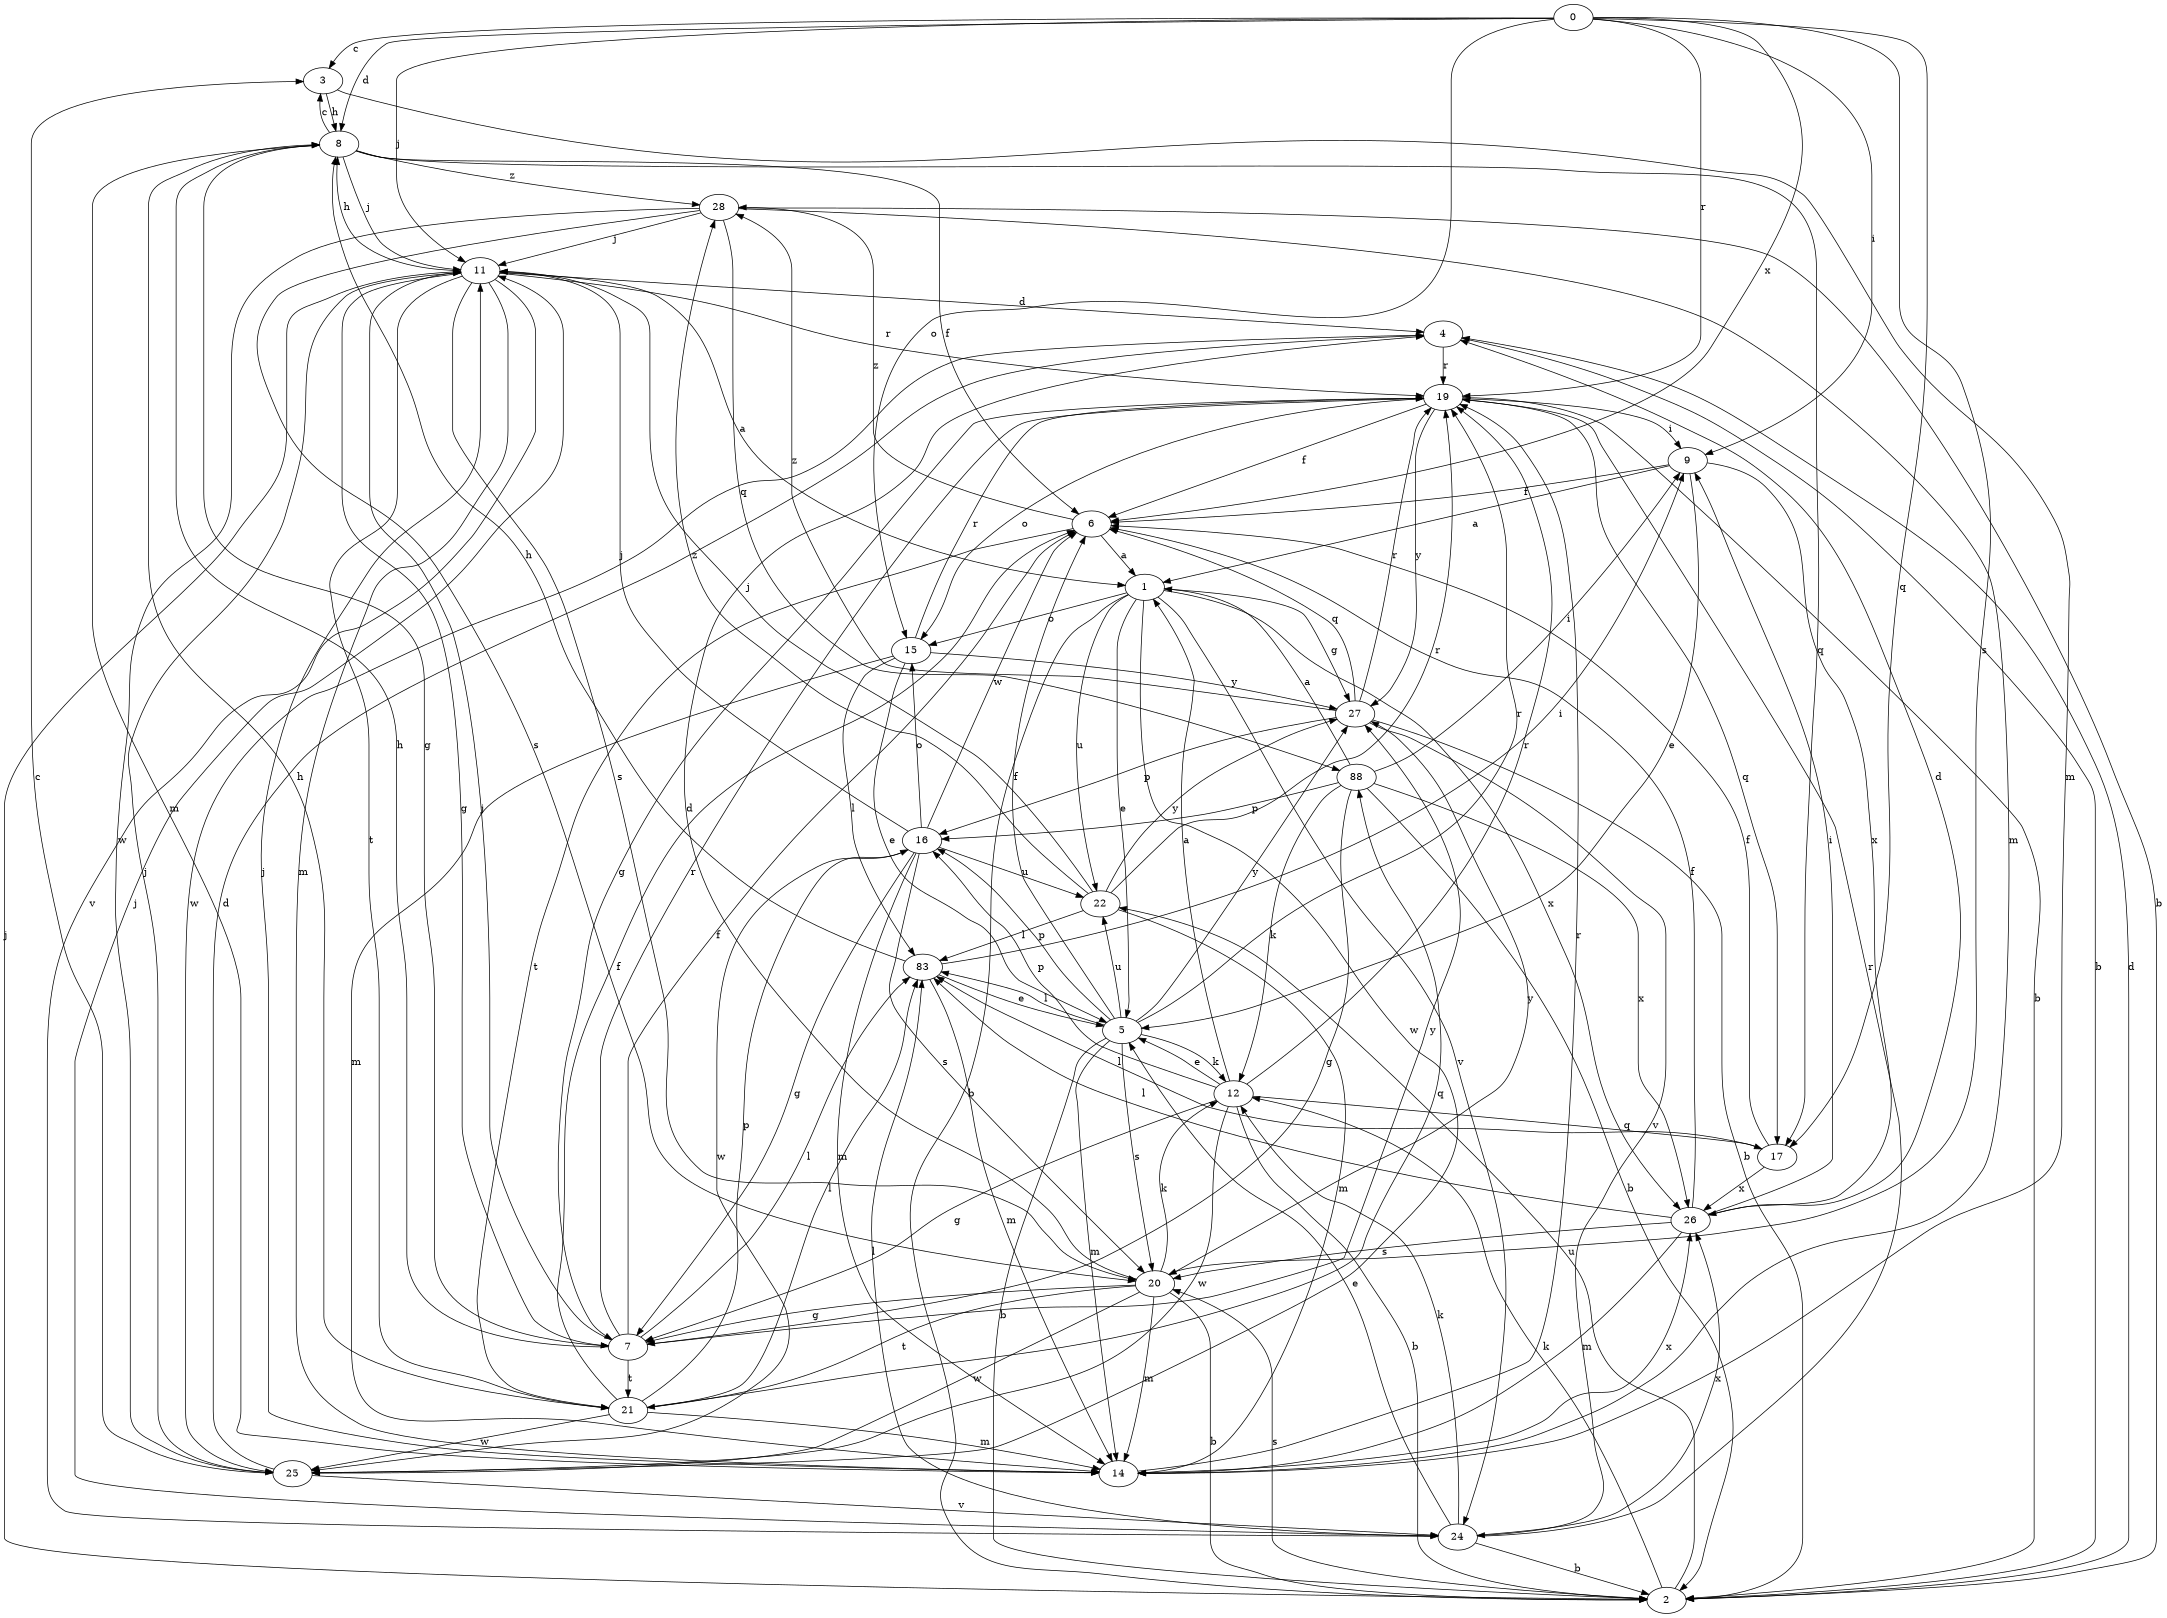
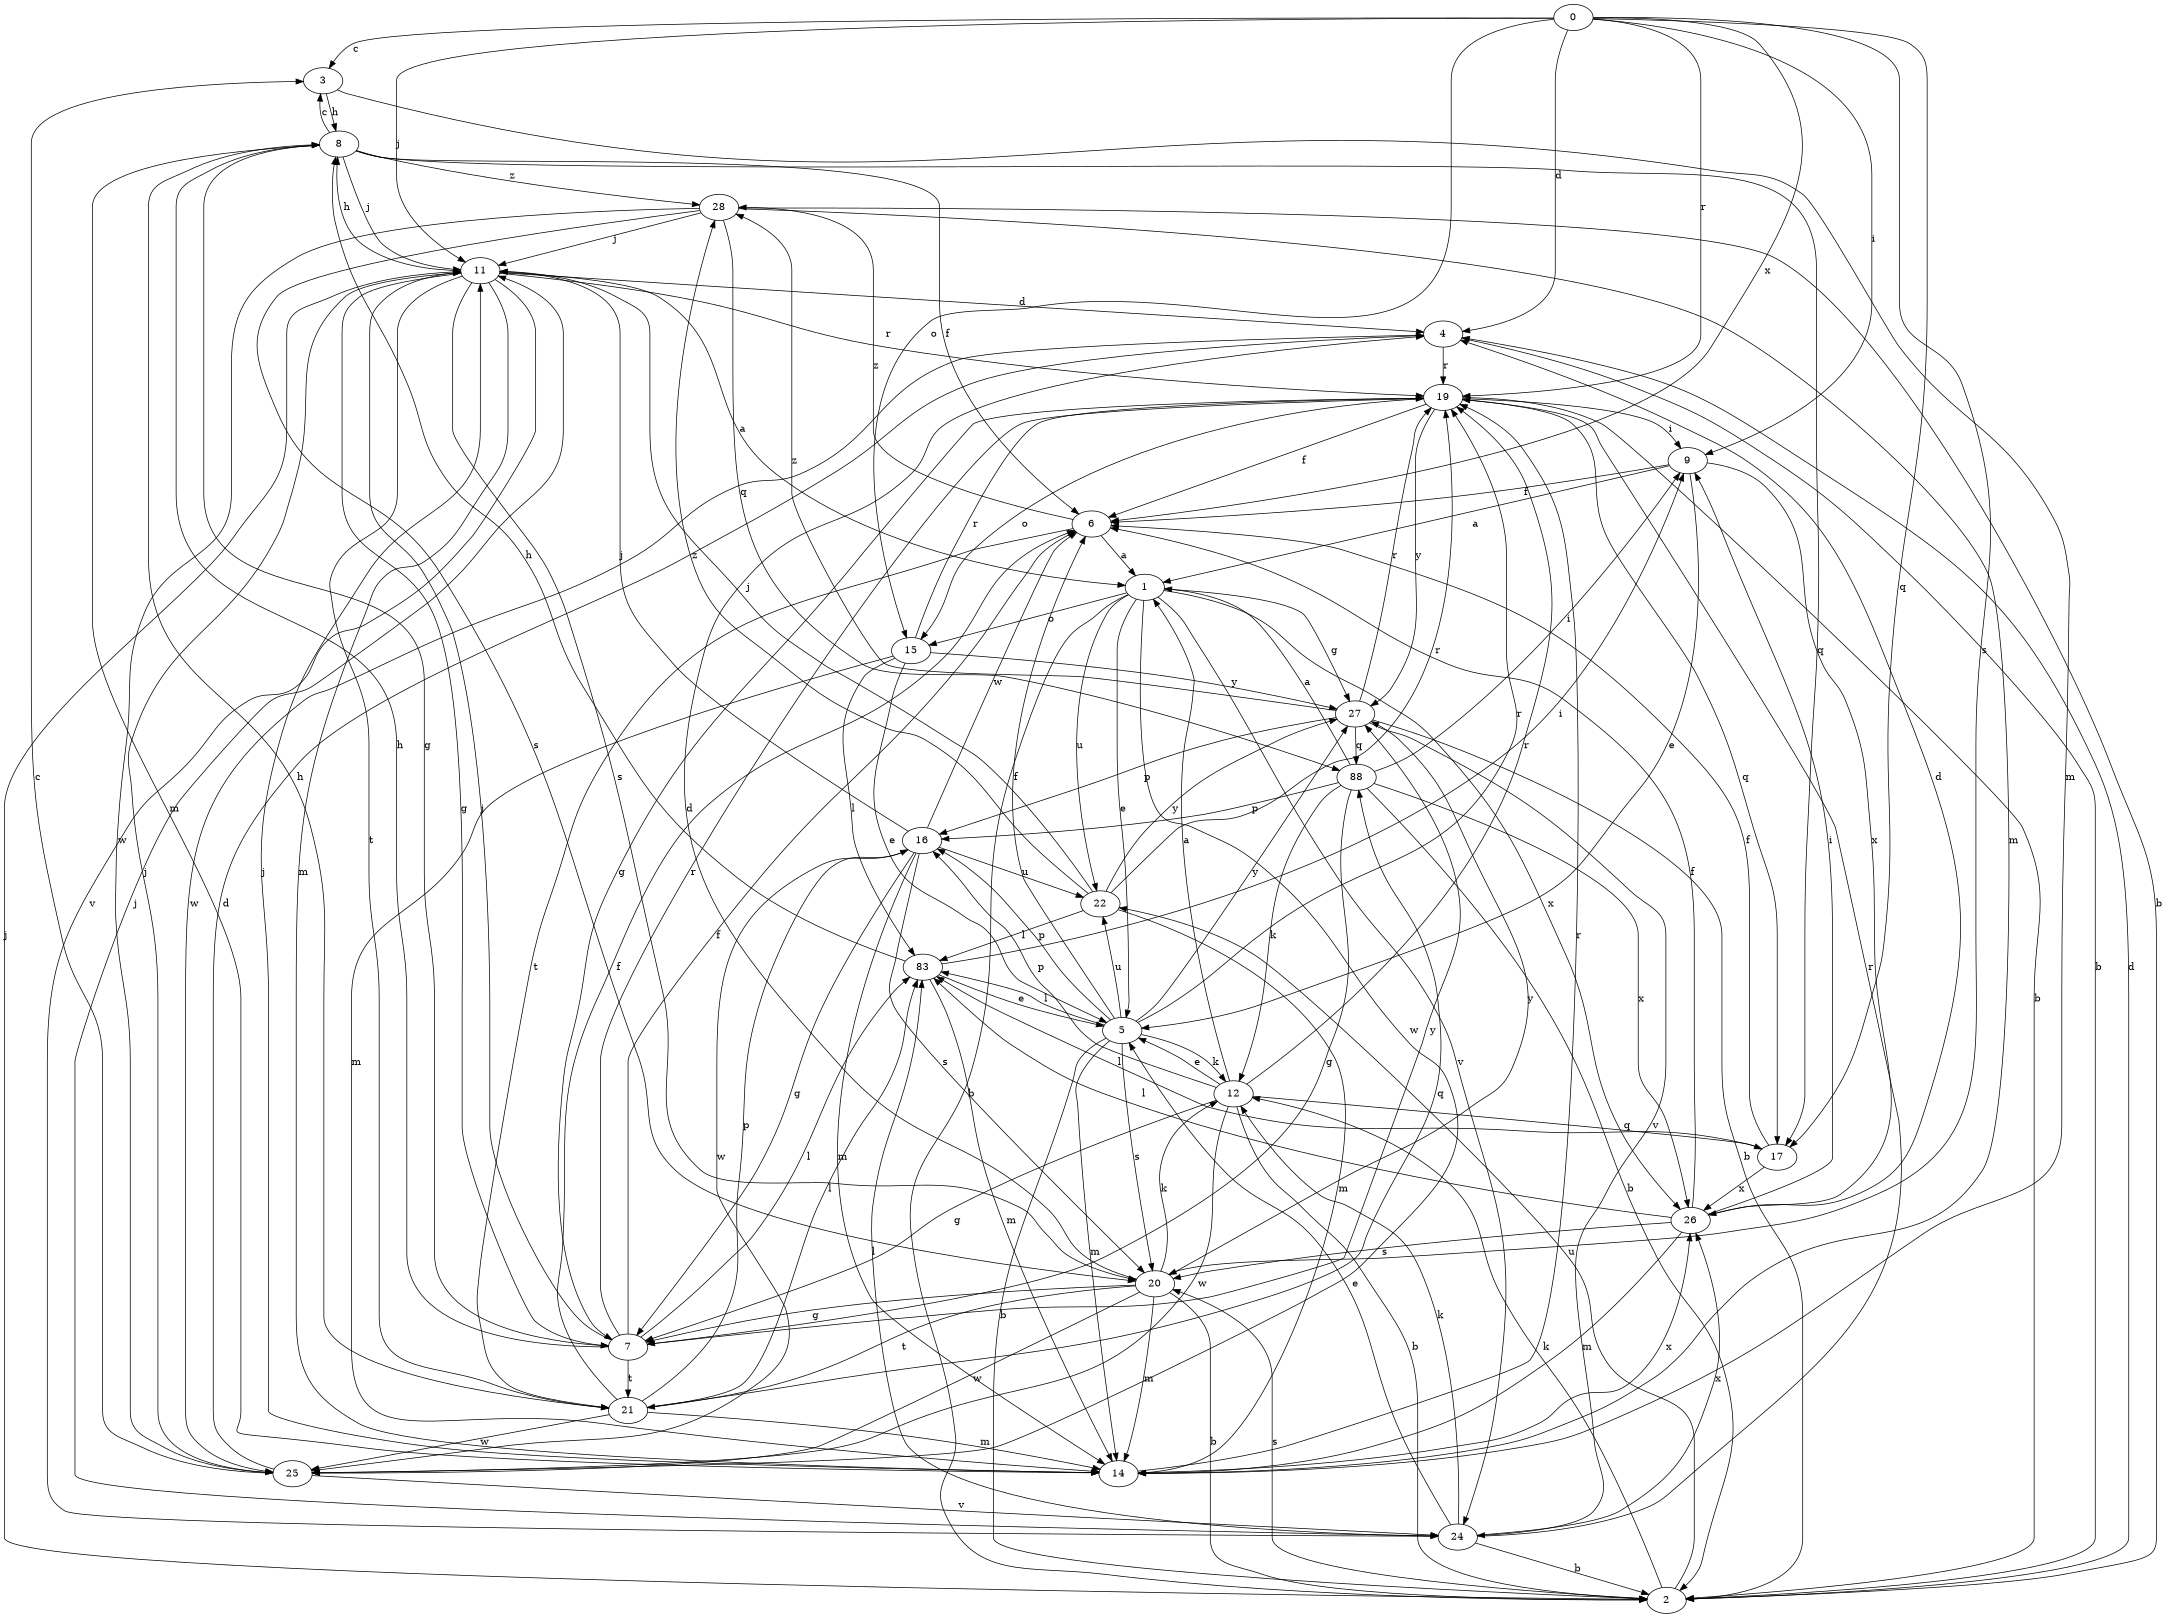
  strict digraph {
    0
    3
    4
    9
    11
    15
    17
    19
    20
    6
    8
    14
    2
    25
    26
    1
    5
    7
    24
    21
    n21 [label=83]
    27
    12
    22
    16
    28
    n27 [label=88]
    0 -> 3 [label=c]
-   0 -> 8 [label=d]
+   0 -> 4 [label=d]
    0 -> 9 [label=i]
    0 -> 11 [label=j]
    0 -> 15 [label=o]
    0 -> 17 [label=q]
    0 -> 19 [label=r]
    0 -> 20 [label=s]
    0 -> 6 [label=x]
    3 -> 8 [label=h]
    3 -> 14 [label=m]
    4 -> 19 [label=r]
    4 -> 2 [label=b]
    4 -> 25 [label=w]
    9 -> 6 [label=f]
    9 -> 26 [label=x]
    9 -> 1 [label=a]
    9 -> 5 [label=e]
    11 -> 4 [label=d]
    11 -> 19 [label=r]
    11 -> 20 [label=s]
    11 -> 8 [label=h]
    11 -> 14 [label=m]
    11 -> 1 [label=a]
    11 -> 7 [label=g]
    11 -> 24 [label=v]
    11 -> 21 [label=t]
    15 -> 19 [label=r]
    15 -> 14 [label=m]
    15 -> 5 [label=e]
    15 -> n21 [label=l]
    15 -> 27 [label=y]
    17 -> 6 [label=f]
    17 -> 26 [label=x]
    17 -> n21 [label=l]
    19 -> 9 [label=i]
    19 -> 15 [label=o]
    19 -> 17 [label=q]
    19 -> 6 [label=f]
    19 -> 2 [label=b]
    19 -> 7 [label=g]
    19 -> 27 [label=y]
    20 -> 4 [label=d]
    20 -> 14 [label=m]
    20 -> 2 [label=b]
    20 -> 25 [label=w]
    20 -> 7 [label=g]
    20 -> 21 [label=t]
    20 -> 27 [label=y]
    20 -> 12 [label=k]
    6 -> 1 [label=a]
    6 -> 21 [label=t]
    6 -> 28 [label=z]
    8 -> 3 [label=c]
    8 -> 11 [label=j]
    8 -> 17 [label=q]
    8 -> 6 [label=f]
    8 -> 14 [label=m]
    8 -> 7 [label=g]
    8 -> 28 [label=z]
    14 -> 11 [label=j]
    14 -> 19 [label=r]
    14 -> 26 [label=x]
    2 -> 4 [label=d]
    2 -> 11 [label=j]
    2 -> 20 [label=s]
    2 -> 12 [label=k]
    2 -> 22 [label=u]
    25 -> 3 [label=c]
    25 -> 4 [label=d]
    25 -> 11 [label=j]
    25 -> 24 [label=v]
    26 -> 4 [label=d]
    26 -> 9 [label=i]
    26 -> 20 [label=s]
    26 -> 6 [label=f]
    26 -> 14 [label=m]
    26 -> n21 [label=l]
    1 -> 15 [label=o]
    1 -> 2 [label=b]
    1 -> 25 [label=w]
    1 -> 26 [label=x]
    1 -> 5 [label=e]
    1 -> 24 [label=v]
    1 -> 27 [label=g]
    1 -> 22 [label=u]
    5 -> 19 [label=r]
    5 -> 20 [label=s]
    5 -> 6 [label=f]
    5 -> 14 [label=m]
    5 -> 2 [label=b]
    5 -> n21 [label=l]
    5 -> 27 [label=y]
    5 -> 12 [label=k]
    5 -> 22 [label=u]
    5 -> 16 [label=p]
    7 -> 11 [label=j]
    7 -> 19 [label=r]
    7 -> 6 [label=f]
    7 -> 8 [label=h]
    7 -> 21 [label=t]
    7 -> n21 [label=l]
    7 -> 27 [label=y]
    24 -> 11 [label=j]
    24 -> 19 [label=r]
    24 -> 2 [label=b]
    24 -> 26 [label=x]
    24 -> 5 [label=e]
    24 -> n21 [label=l]
    24 -> 12 [label=k]
    21 -> 6 [label=f]
    21 -> 8 [label=h]
    21 -> 14 [label=m]
    21 -> 25 [label=w]
    21 -> n21 [label=l]
    21 -> 16 [label=p]
    21 -> n27 [label=q]
    n21 -> 9 [label=i]
    n21 -> 8 [label=h]
    n21 -> 14 [label=m]
    n21 -> 5 [label=e]
    27 -> 19 [label=r]
    27 -> 2 [label=b]
    27 -> 24 [label=v]
    27 -> 16 [label=p]
    27 -> 28 [label=z]
-   27 -> 6 [label=q]
+   27 -> n27 [label=q]
    12 -> 17 [label=q]
    12 -> 19 [label=r]
    12 -> 2 [label=b]
    12 -> 25 [label=w]
    12 -> 1 [label=a]
    12 -> 5 [label=e]
    12 -> 7 [label=g]
    12 -> 16 [label=p]
    22 -> 11 [label=j]
    22 -> 19 [label=r]
    22 -> 14 [label=m]
    22 -> n21 [label=l]
    22 -> 27 [label=y]
    22 -> 28 [label=z]
    16 -> 11 [label=j]
-   16 -> 15 [label=o]
    16 -> 20 [label=s]
    16 -> 6 [label=w]
    16 -> 14 [label=m]
    16 -> 25 [label=w]
    16 -> 7 [label=g]
    16 -> 22 [label=u]
    28 -> 11 [label=j]
    28 -> 20 [label=s]
    28 -> 14 [label=m]
    28 -> 2 [label=b]
    28 -> 25 [label=w]
    28 -> n27 [label=q]
    n27 -> 9 [label=i]
    n27 -> 2 [label=b]
    n27 -> 26 [label=x]
    n27 -> 1 [label=a]
    n27 -> 7 [label=g]
    n27 -> 12 [label=k]
    n27 -> 16 [label=p]
  }
